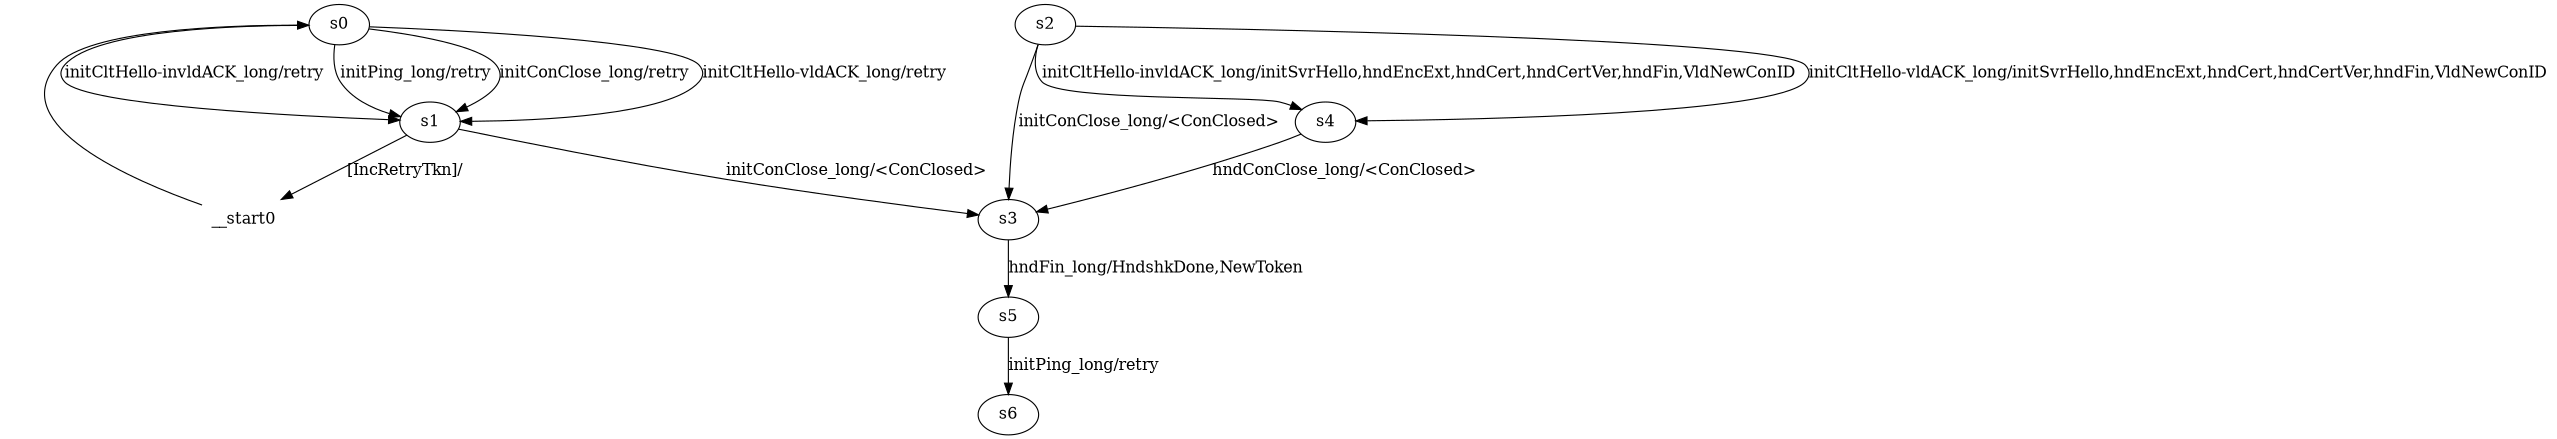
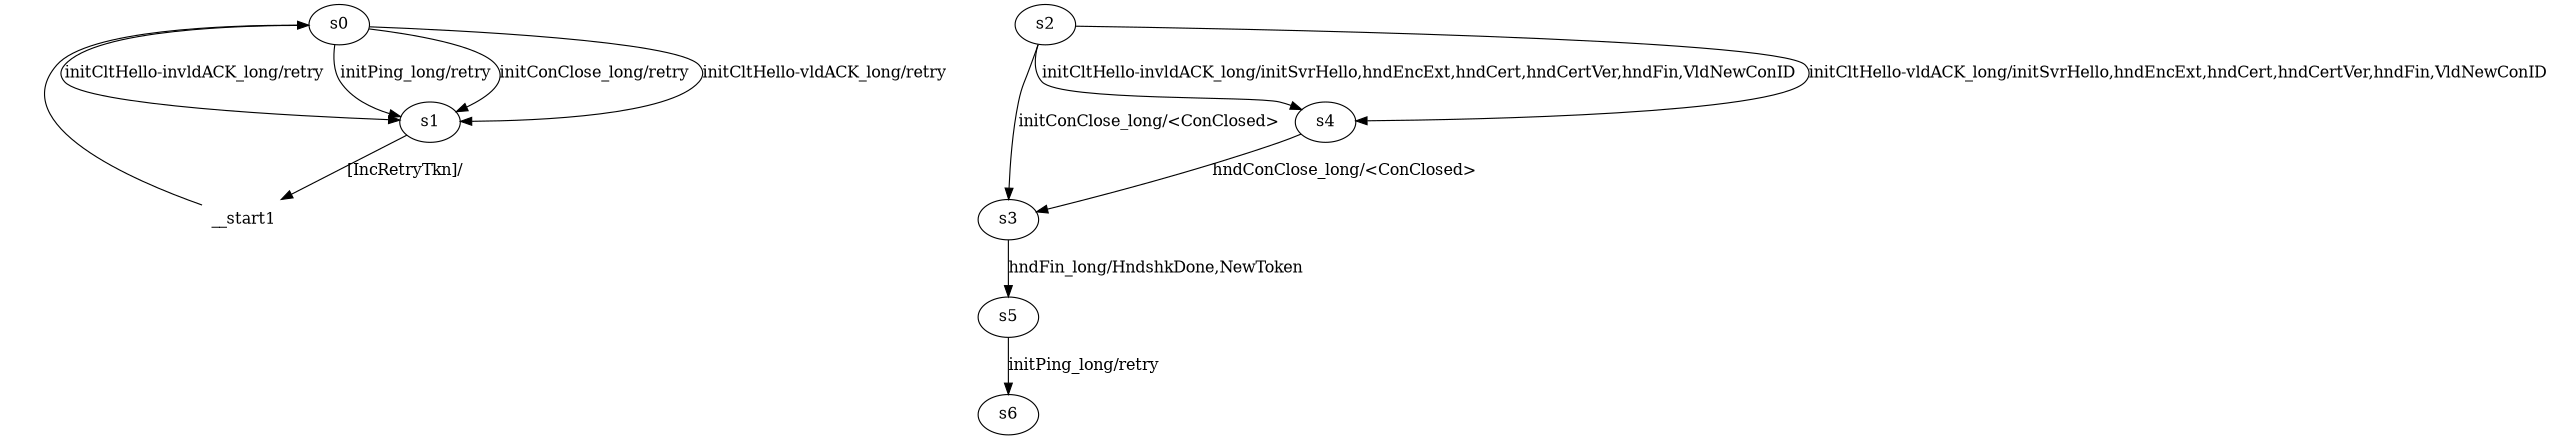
  digraph {
    n1 [label=s0]
    n2 [label=s1]
    n3 [label=s3]
-   __start0 [shape=none]
+   __start0 [shape=none label=__start1]
    n5 [label=s2]
    n6 [label=s4]
    n7 [label=s5]
    n8 [label=s6]
    n1 -> n2 [label="initPing_long/retry "]
    n1 -> n2 [label="initConClose_long/retry "]
    n1 -> n2 [label="initCltHello-vldACK_long/retry "]
    n1 -> n2 [label="initCltHello-invldACK_long/retry "]
-   n2 -> n3 [label="initConClose_long/<ConClosed> "]
    n2 -> __start0 [label="[IncRetryTkn]/ "]
    n3 -> n7 [label="hndFin_long/HndshkDone,NewToken "]
    __start0 -> n1
    n5 -> n3 [label="initConClose_long/<ConClosed> "]
    n5 -> n6 [label="initCltHello-vldACK_long/initSvrHello,hndEncExt,hndCert,hndCertVer,hndFin,VldNewConID "]
    n5 -> n6 [label="initCltHello-invldACK_long/initSvrHello,hndEncExt,hndCert,hndCertVer,hndFin,VldNewConID "]
    n6 -> n3 [label="hndConClose_long/<ConClosed> "]
    n7 -> n8 [label="initPing_long/retry "]
  }
